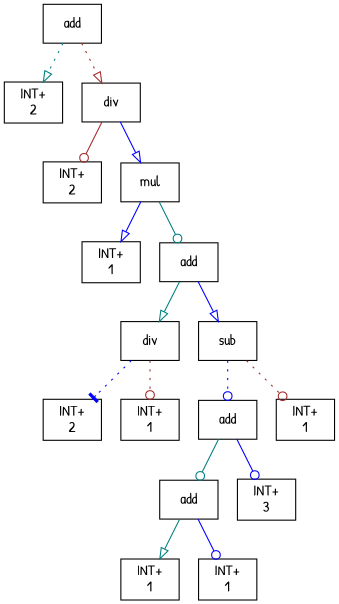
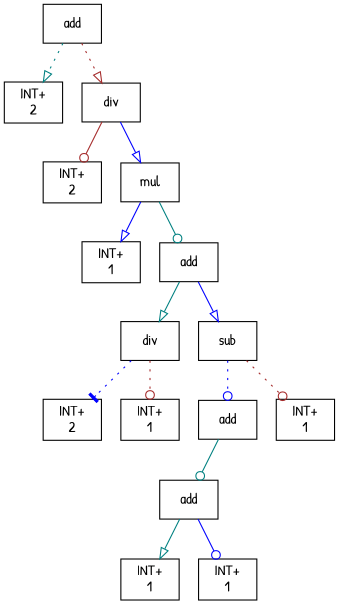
  digraph {
    fontname="Patrick Hand"
    node [shape=box fontname="Patrick Hand"]
    edge [color=blue style=solid arrowhead=odot fontname="Patrick Hand"]
    n1 [label=add]
    n2 [label="INT+\n2"]
    n3 [label=div]
    n4 [label="INT+\n2"]
    n5 [label=mul]
    n6 [label="INT+\n1"]
    n7 [label=add]
    n8 [label=div]
    n9 [label=sub]
    n10 [label="INT+\n2"]
    n11 [label="INT+\n1"]
    n12 [label=add]
    n13 [label="INT+\n1"]
    n14 [label=add]
-   n15 [label="INT+\n3"]
    n16 [label="INT+\n1"]
    n17 [label="INT+\n1"]
    n1 -> n2 [color=teal style=dotted arrowhead=onormal]
    n1 -> n3 [color=brown style=dotted arrowhead=onormal]
    n3 -> n4 [color=brown]
    n3 -> n5 [arrowhead=onormal]
    n5 -> n6 [arrowhead=onormal]
    n5 -> n7 [color=teal]
    n7 -> n8 [color=teal arrowhead=onormal]
    n7 -> n9 [arrowhead=onormal]
    n8 -> n10 [style=dotted arrowhead=tee]
    n8 -> n11 [color=brown style=dotted]
    n9 -> n12 [style=dotted]
    n9 -> n13 [color=brown style=dotted]
    n12 -> n14 [color=teal]
-   n12 -> n15
    n14 -> n16 [color=teal arrowhead=onormal]
    n14 -> n17
  }
